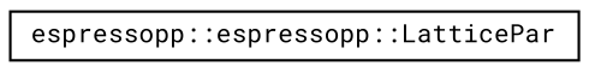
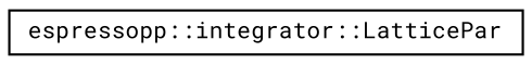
  digraph {
    rankdir=LR
    fontname="Roboto Mono"
-   n1 [color=black fillcolor=white fontname="Roboto Mono" fontsize=10 height=0.2 label="espressopp::espressopp::LatticePar" shape=record style=filled width=0.4]
+   n1 [color=black fillcolor=white fontname="Roboto Mono" fontsize=10 height=0.2 label="espressopp::integrator::LatticePar" shape=record style=filled width=0.4]
  }
